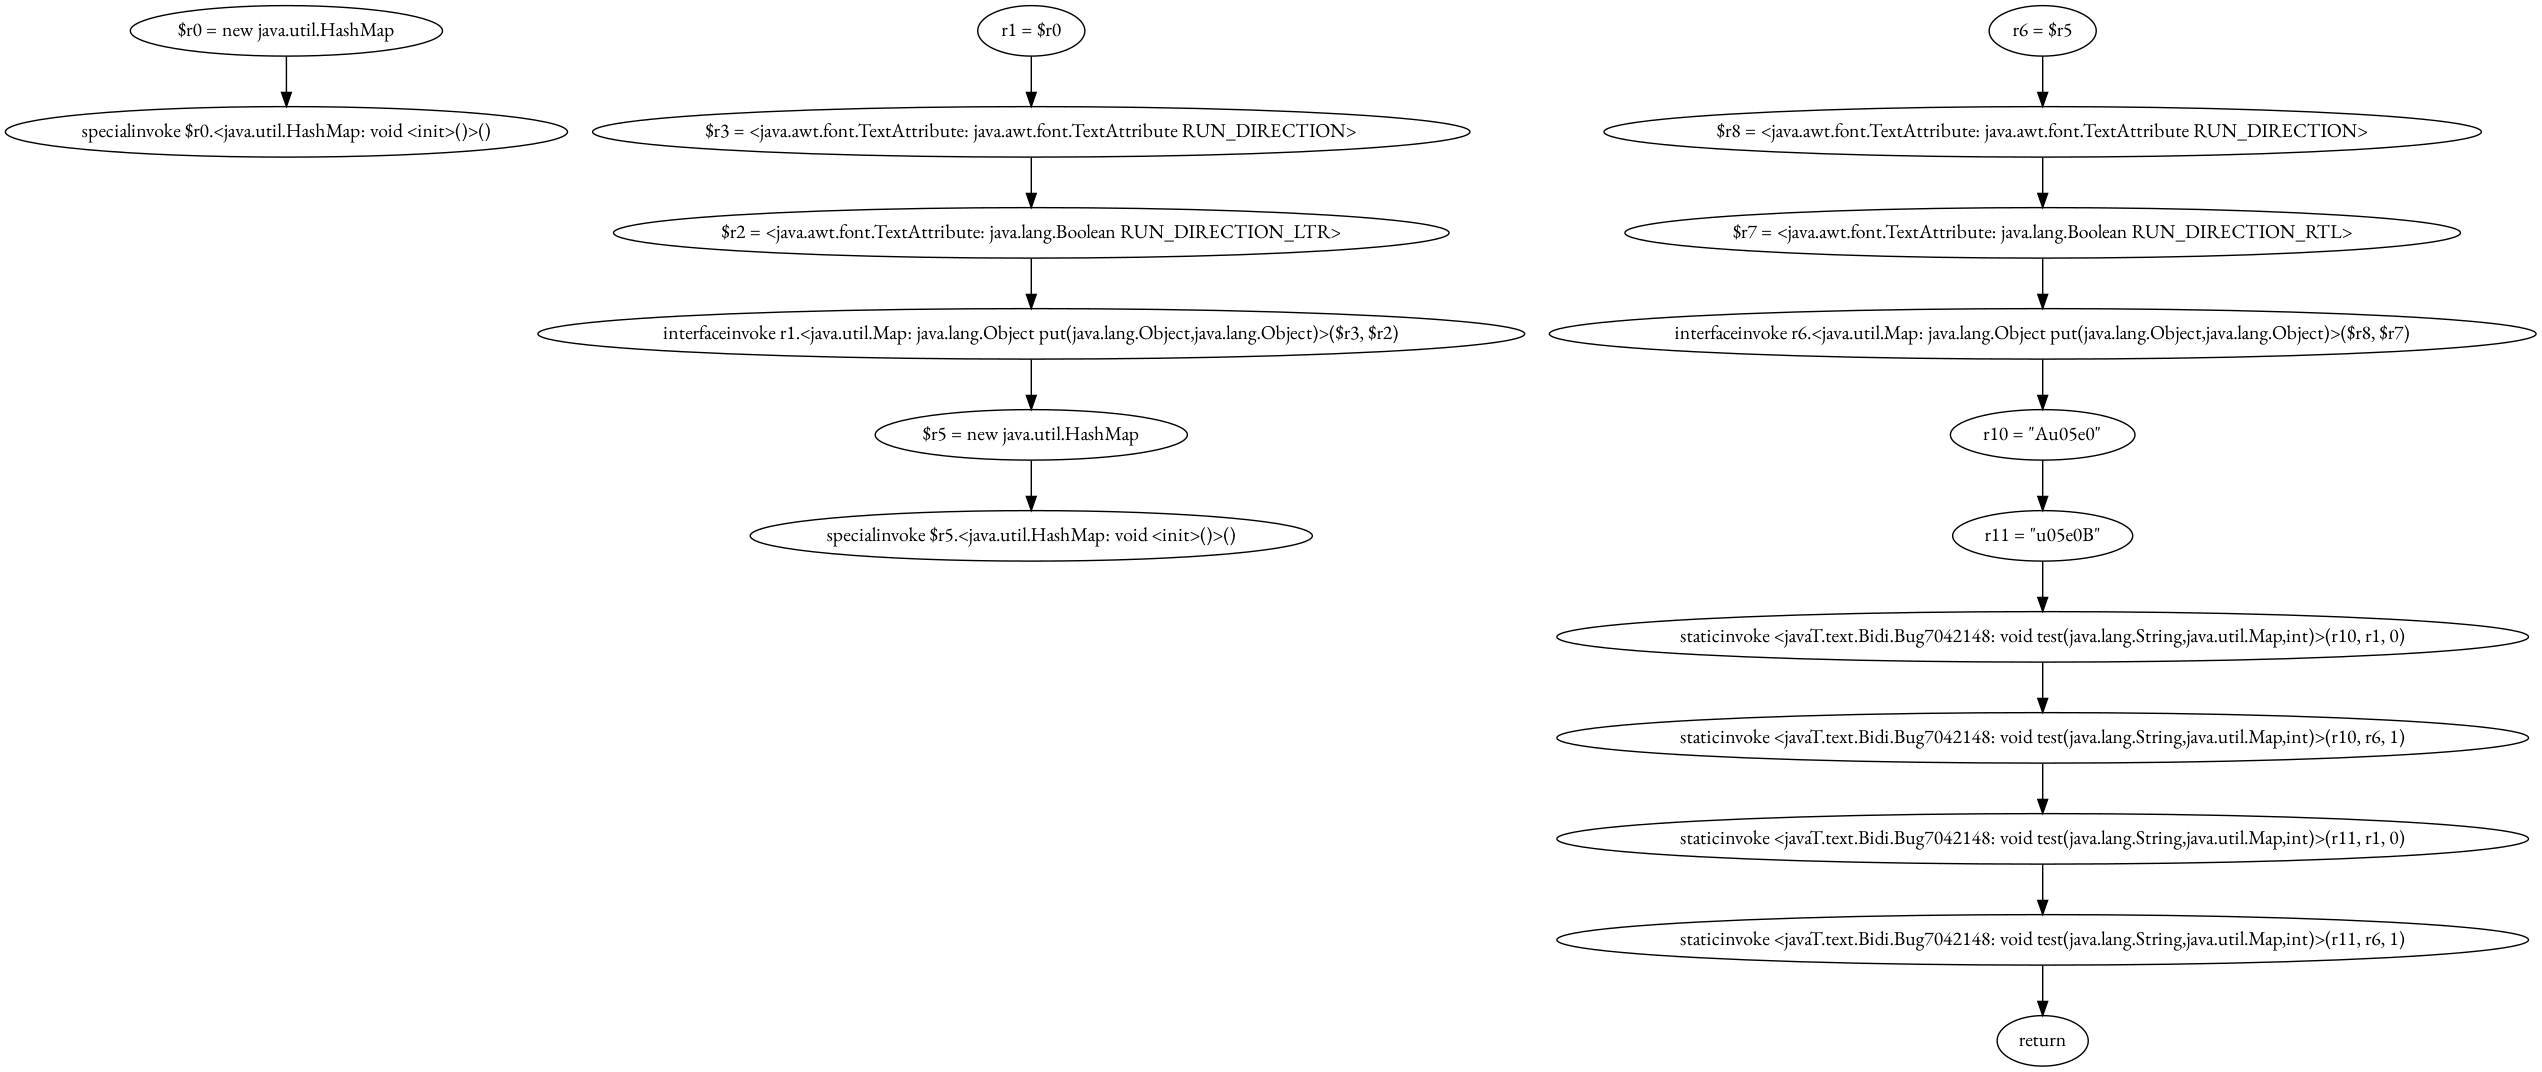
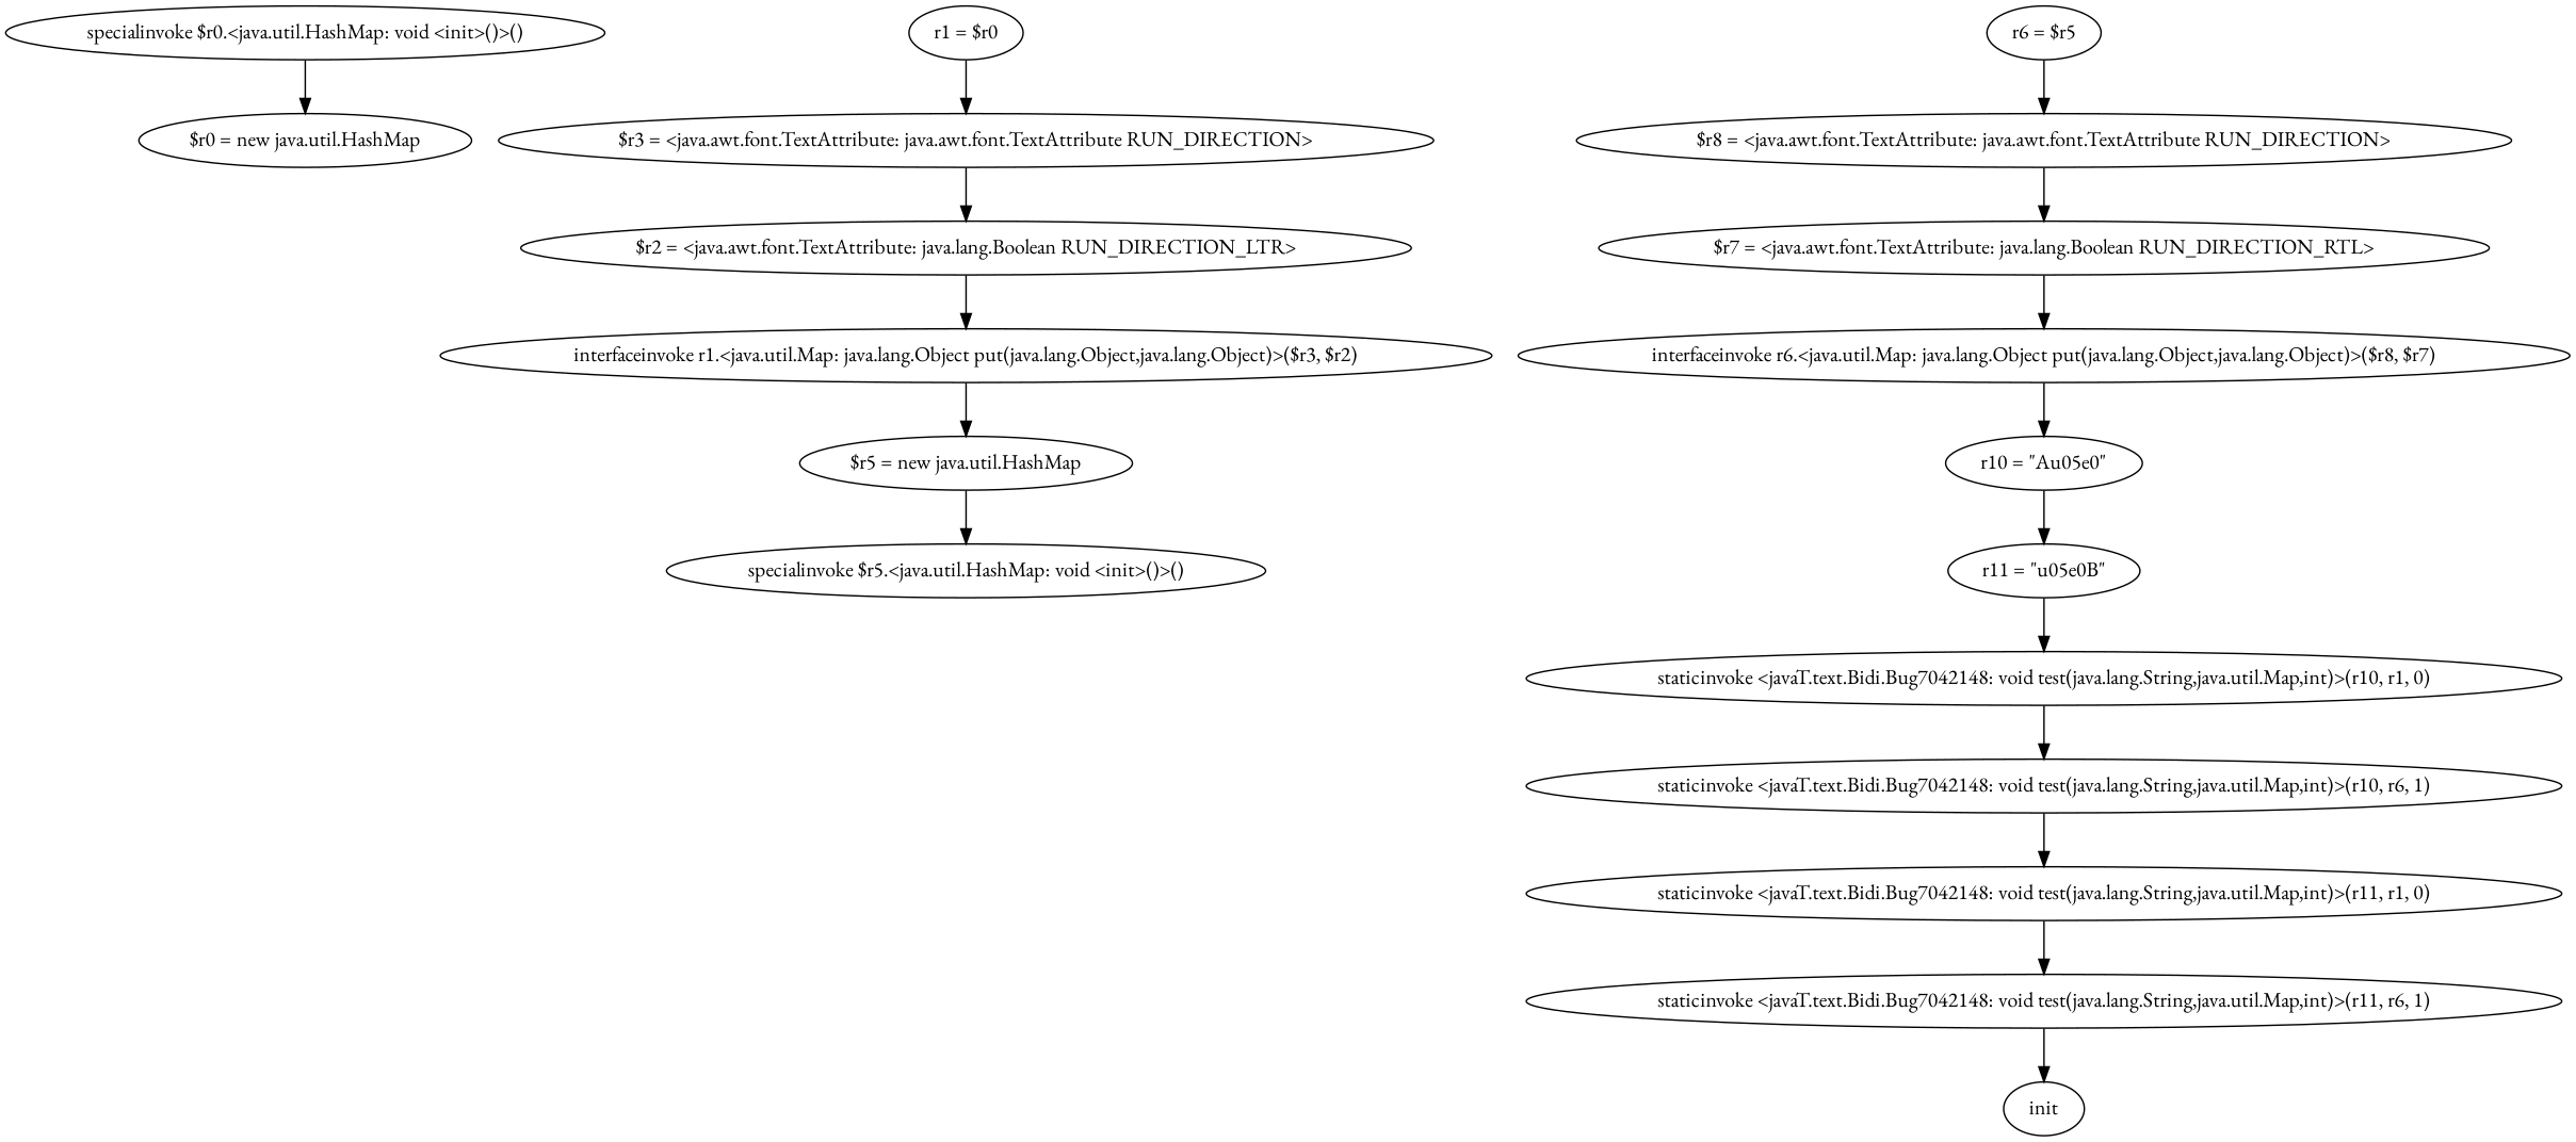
  digraph {
    fontname="EB Garamond"
    node [fontname="EB Garamond"]
    edge [fontname="EB Garamond"]
    "$r0 = new java.util.HashMap"
    "specialinvoke $r0.<java.util.HashMap: void <init>()>()"
    "r1 = $r0"
    "$r3 = <java.awt.font.TextAttribute: java.awt.font.TextAttribute RUN_DIRECTION>"
    "$r2 = <java.awt.font.TextAttribute: java.lang.Boolean RUN_DIRECTION_LTR>"
    "interfaceinvoke r1.<java.util.Map: java.lang.Object put(java.lang.Object,java.lang.Object)>($r3, $r2)"
    "$r5 = new java.util.HashMap"
    "specialinvoke $r5.<java.util.HashMap: void <init>()>()"
    "r6 = $r5"
    "$r8 = <java.awt.font.TextAttribute: java.awt.font.TextAttribute RUN_DIRECTION>"
    "$r7 = <java.awt.font.TextAttribute: java.lang.Boolean RUN_DIRECTION_RTL>"
    "interfaceinvoke r6.<java.util.Map: java.lang.Object put(java.lang.Object,java.lang.Object)>($r8, $r7)"
    "r10 = \"A\u05e0\""
    "r11 = \"\u05e0B\""
    "staticinvoke <javaT.text.Bidi.Bug7042148: void test(java.lang.String,java.util.Map,int)>(r10, r1, 0)"
    "staticinvoke <javaT.text.Bidi.Bug7042148: void test(java.lang.String,java.util.Map,int)>(r10, r6, 1)"
    "staticinvoke <javaT.text.Bidi.Bug7042148: void test(java.lang.String,java.util.Map,int)>(r11, r1, 0)"
    "staticinvoke <javaT.text.Bidi.Bug7042148: void test(java.lang.String,java.util.Map,int)>(r11, r6, 1)"
-   return
-   "$r0 = new java.util.HashMap" -> "specialinvoke $r0.<java.util.HashMap: void <init>()>()"
+   return [label=init]
+   "specialinvoke $r0.<java.util.HashMap: void <init>()>()" -> "$r0 = new java.util.HashMap"
    "r1 = $r0" -> "$r3 = <java.awt.font.TextAttribute: java.awt.font.TextAttribute RUN_DIRECTION>"
    "$r3 = <java.awt.font.TextAttribute: java.awt.font.TextAttribute RUN_DIRECTION>" -> "$r2 = <java.awt.font.TextAttribute: java.lang.Boolean RUN_DIRECTION_LTR>"
    "$r2 = <java.awt.font.TextAttribute: java.lang.Boolean RUN_DIRECTION_LTR>" -> "interfaceinvoke r1.<java.util.Map: java.lang.Object put(java.lang.Object,java.lang.Object)>($r3, $r2)"
    "interfaceinvoke r1.<java.util.Map: java.lang.Object put(java.lang.Object,java.lang.Object)>($r3, $r2)" -> "$r5 = new java.util.HashMap"
    "$r5 = new java.util.HashMap" -> "specialinvoke $r5.<java.util.HashMap: void <init>()>()"
    "r6 = $r5" -> "$r8 = <java.awt.font.TextAttribute: java.awt.font.TextAttribute RUN_DIRECTION>"
    "$r8 = <java.awt.font.TextAttribute: java.awt.font.TextAttribute RUN_DIRECTION>" -> "$r7 = <java.awt.font.TextAttribute: java.lang.Boolean RUN_DIRECTION_RTL>"
    "$r7 = <java.awt.font.TextAttribute: java.lang.Boolean RUN_DIRECTION_RTL>" -> "interfaceinvoke r6.<java.util.Map: java.lang.Object put(java.lang.Object,java.lang.Object)>($r8, $r7)"
    "interfaceinvoke r6.<java.util.Map: java.lang.Object put(java.lang.Object,java.lang.Object)>($r8, $r7)" -> "r10 = \"A\u05e0\""
    "r10 = \"A\u05e0\"" -> "r11 = \"\u05e0B\""
    "r11 = \"\u05e0B\"" -> "staticinvoke <javaT.text.Bidi.Bug7042148: void test(java.lang.String,java.util.Map,int)>(r10, r1, 0)"
    "staticinvoke <javaT.text.Bidi.Bug7042148: void test(java.lang.String,java.util.Map,int)>(r10, r1, 0)" -> "staticinvoke <javaT.text.Bidi.Bug7042148: void test(java.lang.String,java.util.Map,int)>(r10, r6, 1)"
    "staticinvoke <javaT.text.Bidi.Bug7042148: void test(java.lang.String,java.util.Map,int)>(r10, r6, 1)" -> "staticinvoke <javaT.text.Bidi.Bug7042148: void test(java.lang.String,java.util.Map,int)>(r11, r1, 0)"
    "staticinvoke <javaT.text.Bidi.Bug7042148: void test(java.lang.String,java.util.Map,int)>(r11, r1, 0)" -> "staticinvoke <javaT.text.Bidi.Bug7042148: void test(java.lang.String,java.util.Map,int)>(r11, r6, 1)"
    "staticinvoke <javaT.text.Bidi.Bug7042148: void test(java.lang.String,java.util.Map,int)>(r11, r6, 1)" -> return
  }
